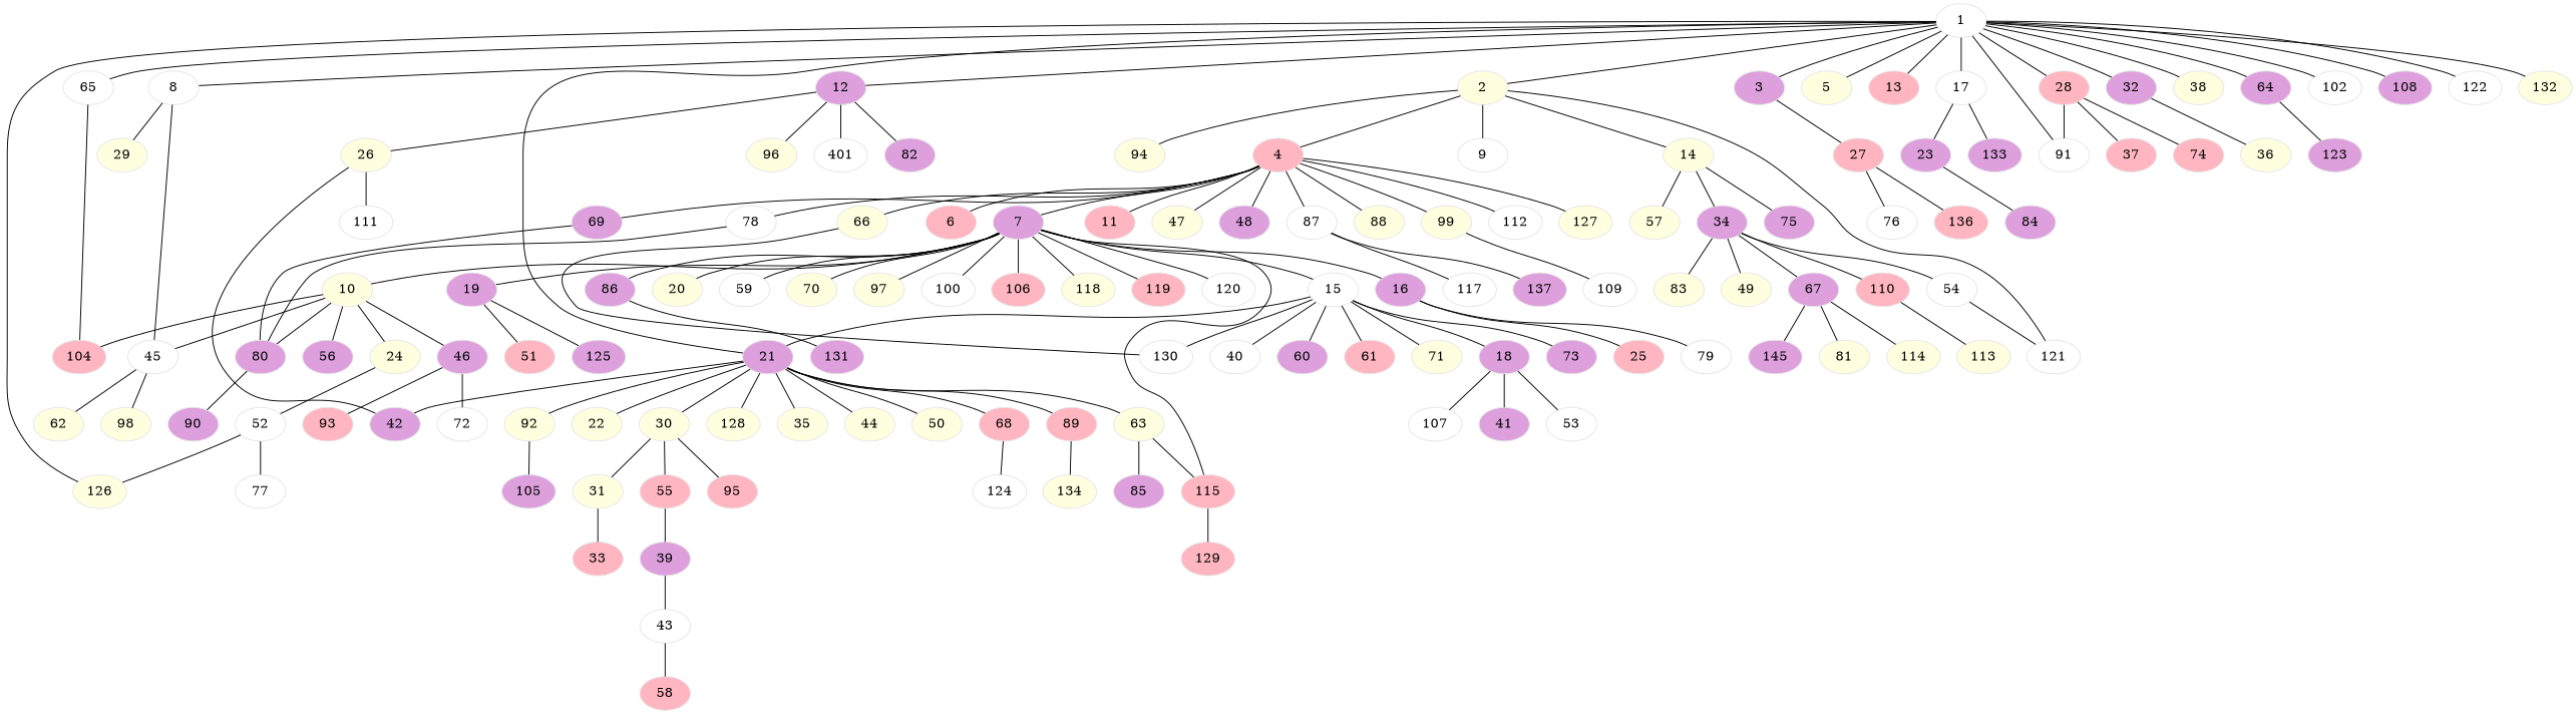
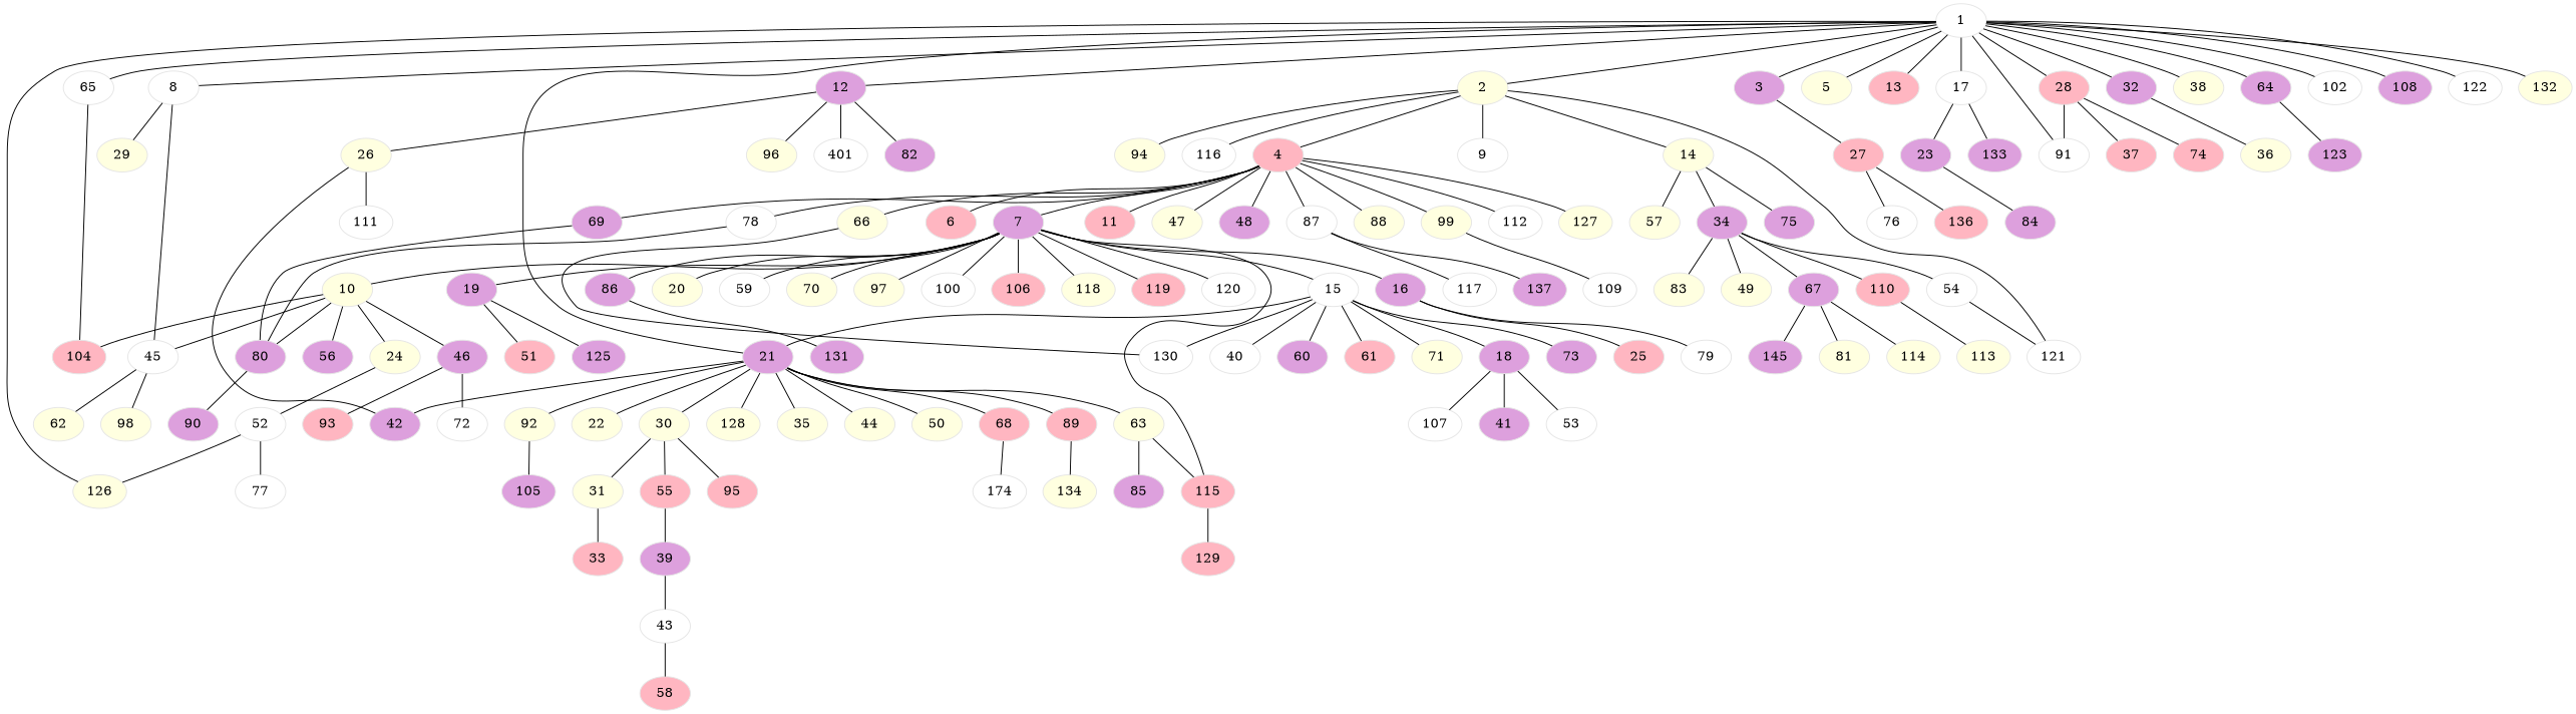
  graph {
    node [color=gray90 fillcolor=lightyellow style=filled]
    1 [fillcolor=white]
    2
    3 [fillcolor=plum]
    5
    8 [fillcolor=white]
    12 [fillcolor=plum]
    13 [fillcolor=lightpink]
    17 [fillcolor=white]
    21 [fillcolor=plum]
    28 [fillcolor=lightpink]
    32 [fillcolor=plum]
    38
    64 [fillcolor=plum]
    65 [fillcolor=white]
    91 [fillcolor=white]
    102 [fillcolor=white]
    108 [fillcolor=plum]
    122 [fillcolor=white]
    126
    132
    4 [fillcolor=lightpink]
    9 [fillcolor=white]
    14
    94
+   116 [fillcolor=white]
    121 [fillcolor=white]
    27 [fillcolor=lightpink]
    29
    45 [fillcolor=white]
    26
    82 [fillcolor=plum]
    96
    n33 [fillcolor=white label=401]
    23 [fillcolor=plum]
    133 [fillcolor=plum]
    22
    30
    35
    42 [fillcolor=plum]
    44
    50
    63
    68 [fillcolor=lightpink]
    89 [fillcolor=lightpink]
    92
    128
    37 [fillcolor=lightpink]
    74 [fillcolor=lightpink]
    36
    123 [fillcolor=plum]
    104 [fillcolor=lightpink]
    6 [fillcolor=lightpink]
    7 [fillcolor=plum]
    11 [fillcolor=lightpink]
    47
    48 [fillcolor=plum]
    66
    69 [fillcolor=plum]
    78 [fillcolor=white]
    87 [fillcolor=white]
    88
    99
    112 [fillcolor=white]
    127
    34 [fillcolor=plum]
    57
    75 [fillcolor=plum]
    76 [fillcolor=white]
    136 [fillcolor=lightpink]
    10
    15 [fillcolor=white]
    16 [fillcolor=plum]
    19 [fillcolor=plum]
    20
    59 [fillcolor=white]
    70
    86 [fillcolor=plum]
    97
    100 [fillcolor=white]
    106 [fillcolor=lightpink]
    115 [fillcolor=lightpink]
    118
    119 [fillcolor=lightpink]
    120 [fillcolor=white]
    130 [fillcolor=white]
    80 [fillcolor=plum]
    117 [fillcolor=white]
    137 [fillcolor=plum]
    109 [fillcolor=white]
    24
    46 [fillcolor=plum]
    56 [fillcolor=plum]
    18 [fillcolor=plum]
    40 [fillcolor=white]
    60 [fillcolor=plum]
    61 [fillcolor=lightpink]
    71
    73 [fillcolor=plum]
    25 [fillcolor=lightpink]
    79 [fillcolor=white]
    51 [fillcolor=lightpink]
    125 [fillcolor=plum]
    131 [fillcolor=plum]
    129 [fillcolor=lightpink]
    62
    98
    52 [fillcolor=white]
    72 [fillcolor=white]
    93 [fillcolor=lightpink]
    90 [fillcolor=plum]
    111 [fillcolor=white]
    49
    54 [fillcolor=white]
    67 [fillcolor=plum]
    83
    110 [fillcolor=lightpink]
    41 [fillcolor=plum]
    53 [fillcolor=white]
    107 [fillcolor=white]
    84 [fillcolor=plum]
    31
    55 [fillcolor=lightpink]
    95 [fillcolor=lightpink]
    85 [fillcolor=plum]
-   124 [fillcolor=white]
+   124 [fillcolor=white label=174]
    134
    105 [fillcolor=plum]
    77 [fillcolor=white]
    33 [fillcolor=lightpink]
    39 [fillcolor=plum]
    43 [fillcolor=white]
    81
    114
    n134 [fillcolor=plum label=145]
    113
    58 [fillcolor=lightpink]
    1 -- 2
    1 -- 3
    1 -- 5
    1 -- 8
    1 -- 12
    1 -- 13
    1 -- 17
    1 -- 21
    1 -- 28
    1 -- 32
    1 -- 38
    1 -- 64
    1 -- 65
    1 -- 91
    1 -- 102
    1 -- 108
    1 -- 122
    1 -- 126
    1 -- 132
    2 -- 4
    2 -- 9
    2 -- 14
    2 -- 94
+   2 -- 116
    2 -- 121
    3 -- 27
    8 -- 29
    8 -- 45
    12 -- 26
    12 -- 82
    12 -- 96
    12 -- n33
    17 -- 23
    17 -- 133
    21 -- 22
    21 -- 30
    21 -- 35
    21 -- 42
    21 -- 44
    21 -- 50
    21 -- 63
    21 -- 68
    21 -- 89
    21 -- 92
    21 -- 128
    28 -- 91
    28 -- 37
    28 -- 74
    32 -- 36
    64 -- 123
    65 -- 104
    4 -- 6
    4 -- 7
    4 -- 11
    4 -- 47
    4 -- 48
    4 -- 66
    4 -- 69
    4 -- 78
    4 -- 87
    4 -- 88
    4 -- 99
    4 -- 112
    4 -- 127
    14 -- 34
    14 -- 57
    14 -- 75
    27 -- 76
    27 -- 136
    45 -- 62
    45 -- 98
    26 -- 42
    26 -- 111
    23 -- 84
    30 -- 31
    30 -- 55
    30 -- 95
    63 -- 115
    63 -- 85
    68 -- 124
    89 -- 134
    92 -- 105
    7 -- 10
    7 -- 15
    7 -- 16
    7 -- 19
    7 -- 20
    7 -- 59
    7 -- 70
    7 -- 86
    7 -- 97
    7 -- 100
    7 -- 106
    7 -- 115
    7 -- 118
    7 -- 119
    7 -- 120
    66 -- 130
    69 -- 80
    78 -- 80
    87 -- 117
    87 -- 137
    99 -- 109
    34 -- 49
    34 -- 54
    34 -- 67
    34 -- 83
    34 -- 110
    10 -- 45
    10 -- 104
    10 -- 80
    10 -- 24
    10 -- 46
    10 -- 56
    15 -- 21
    15 -- 130
    15 -- 18
    15 -- 40
    15 -- 60
    15 -- 61
    15 -- 71
    15 -- 73
    16 -- 25
    16 -- 79
    19 -- 51
    19 -- 125
    86 -- 131
    115 -- 129
    80 -- 90
    24 -- 52
    46 -- 72
    46 -- 93
    18 -- 41
    18 -- 53
    18 -- 107
    52 -- 126
    52 -- 77
    54 -- 121
    67 -- 81
    67 -- 114
    67 -- n134
    110 -- 113
    31 -- 33
    55 -- 39
    39 -- 43
    43 -- 58
  }
